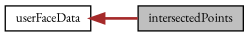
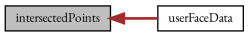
  digraph {
    rankdir=LR
    fontname="EB Garamond"
    node [color=black fontname="EB Garamond" fontsize=10 shape=record]
    n1 [fillcolor=grey75 fontcolor=black height=0.2 label=intersectedPoints style=filled width=0.4]
    n2 [height=0.2 label=userFaceData width=0.4]
-   n2 -> n1 [color=brown dir=back fontname="EB Garamond" fontsize=10 labelfontname=FreeSans labelfontsize=10 style=bold]
+   n1 -> n2 [color=brown dir=back fontname="EB Garamond" fontsize=10 labelfontname=FreeSans labelfontsize=10 style=bold]
  }
